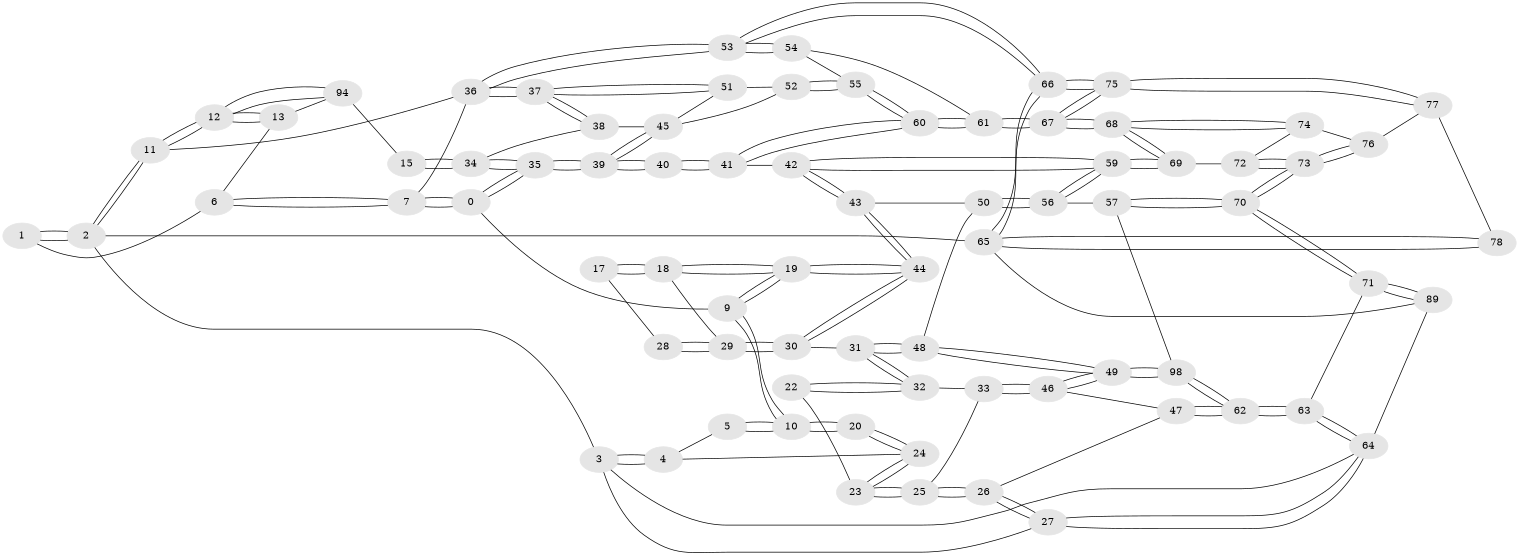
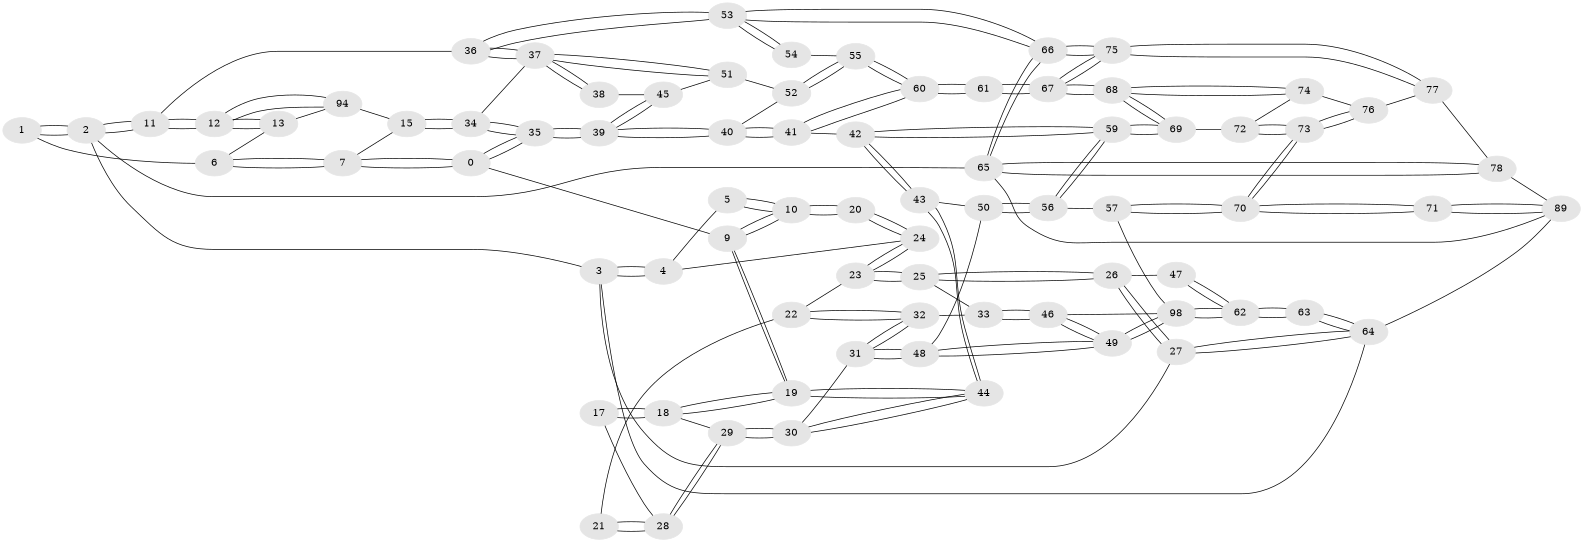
  graph {
    rankdir=LR
    node [color=gray90 style=filled]
    1
    2
    6
    3
    11
    65
    7
    13
    4
    27
    64
    12
    36
    66
    n15 [label=89]
    78
    5
    24
    10
    20
    n21 [label=0]
    15
    n23 [label=94]
    9
    35
    34
    19
    39
    44
    37
    53
    38
    17
    18
    28
+   21
    22
    29
    30
    23
    32
    25
    33
    26
    47
    46
    62
    31
    48
    50
    49
    45
    40
    51
    54
    52
    41
    42
    60
    55
    43
    59
    61
    69
    56
    n66 [label=98]
    63
    57
    75
    67
    70
    71
    73
    72
    68
    77
    74
    76
    1 -- 2
    1 -- 2
    1 -- 6
    2 -- 3
    2 -- 11
    2 -- 11
    2 -- 65
    6 -- 7
    6 -- 7
    6 -- 13
    3 -- 4
    3 -- 4
    3 -- 27
    3 -- 64
    11 -- 12
    11 -- 12
    11 -- 36
    65 -- 66
    65 -- 66
    65 -- n15
    65 -- 78
    65 -- 78
    7 -- n21
    7 -- n21
-   7 -- 36
+   7 -- 15
    13 -- n23
    4 -- 5
    4 -- 24
    27 -- 64
    27 -- 64
    64 -- n15
    12 -- 13
    12 -- 13
    12 -- n23
    12 -- n23
    36 -- 37
    36 -- 37
    36 -- 53
    36 -- 53
    66 -- 75
    66 -- 75
+   78 -- n15
    5 -- 10
    5 -- 10
    10 -- 20
    10 -- 20
    20 -- 24
    20 -- 24
    n21 -- 9
    n21 -- 35
    n21 -- 35
    15 -- 34
    15 -- 34
    n23 -- 15
    9 -- 10
    9 -- 10
    9 -- 19
    9 -- 19
    35 -- 39
    35 -- 39
    34 -- 35
    34 -- 35
-   34 -- 38
+   34 -- 37
    19 -- 44
    19 -- 44
    39 -- 45
    39 -- 45
    39 -- 40
    39 -- 40
    37 -- 38
    37 -- 38
    37 -- 51
    37 -- 51
    53 -- 66
    53 -- 66
    53 -- 54
    53 -- 54
    38 -- 45
    17 -- 18
    17 -- 18
    17 -- 28
    18 -- 19
    18 -- 19
    18 -- 29
    28 -- 29
    28 -- 29
+   21 -- 28
+   21 -- 28
+   21 -- 22
    22 -- 23
    22 -- 32
    22 -- 32
    29 -- 30
    29 -- 30
    30 -- 44
    30 -- 44
    30 -- 31
    23 -- 24
    23 -- 24
    23 -- 25
    23 -- 25
    32 -- 33
    25 -- 33
    25 -- 26
    25 -- 26
    33 -- 46
    33 -- 46
    26 -- 27
    26 -- 27
    26 -- 47
    47 -- 62
    47 -- 62
-   46 -- 47
+   46 -- n66
    46 -- 49
    46 -- 49
    62 -- 63
    62 -- 63
    31 -- 32
    31 -- 32
    31 -- 48
    31 -- 48
    48 -- 50
    48 -- 49
    48 -- 49
    50 -- 56
    50 -- 56
    49 -- n66
    49 -- n66
    45 -- 51
-   45 -- 52
+   40 -- 52
    40 -- 41
    40 -- 41
    51 -- 52
    54 -- 55
-   54 -- 61
    52 -- 55
    52 -- 55
    41 -- 42
    41 -- 60
    41 -- 60
    42 -- 43
    42 -- 43
    42 -- 59
    42 -- 59
    60 -- 61
    60 -- 61
    55 -- 60
    55 -- 60
    43 -- 44
    43 -- 44
    43 -- 50
    59 -- 69
    59 -- 69
    61 -- 67
    61 -- 67
    69 -- 72
    56 -- 59
    56 -- 59
    56 -- 57
    n66 -- 62
    n66 -- 62
    63 -- 64
    63 -- 64
-   63 -- 71
    57 -- n66
    57 -- 70
    57 -- 70
    75 -- 77
    75 -- 77
    67 -- 75
    67 -- 75
    67 -- 68
    67 -- 68
    70 -- 71
    70 -- 71
    70 -- 73
    70 -- 73
    71 -- n15
    71 -- n15
    73 -- 76
    73 -- 76
    72 -- 73
    72 -- 73
    72 -- 74
    68 -- 69
    68 -- 69
    68 -- 74
    68 -- 74
    77 -- 78
    74 -- 76
    76 -- 77
  }
